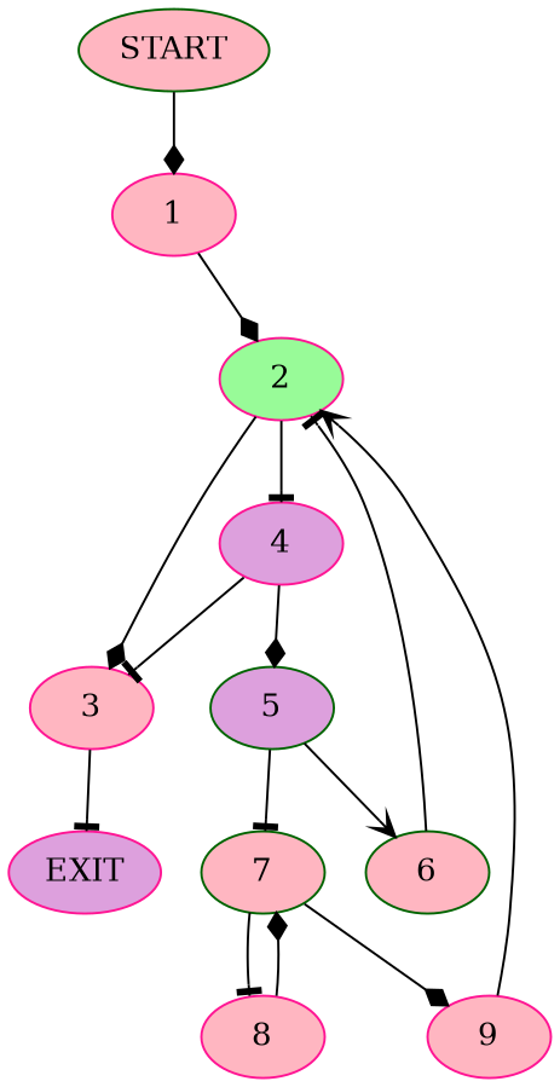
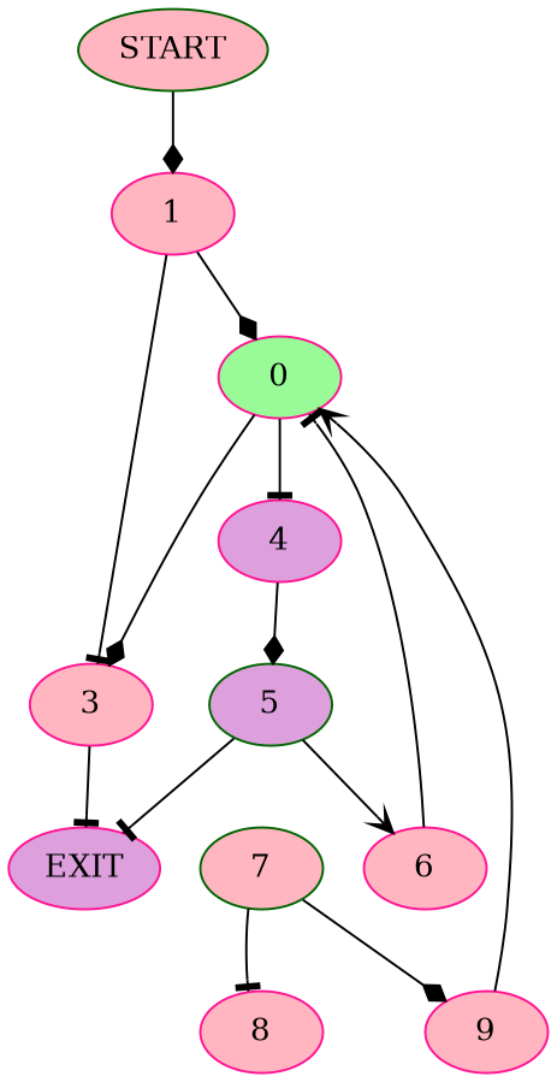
  digraph {
    node [color=deeppink fillcolor=lightpink style=filled]
    edge [arrowhead=diamond]
    n1 [color=darkgreen label=START]
    1
-   2 [fillcolor=palegreen]
+   2 [fillcolor=palegreen label=0]
    3
    4 [fillcolor=plum]
    n6 [fillcolor=plum label=EXIT]
    5 [color=darkgreen fillcolor=plum]
-   6 [color=darkgreen]
+   6
    7 [color=darkgreen]
    8
    9
    n1 -> 1
    1 -> 2
    2 -> 3
    2 -> 4 [arrowhead=tee]
    3 -> n6 [arrowhead=tee]
-   4 -> 3 [arrowhead=tee]
+   1 -> 3 [arrowhead=tee]
    4 -> 5
    5 -> 6 [arrowhead=vee]
-   5 -> 7 [arrowhead=tee]
+   5 -> n6 [arrowhead=tee]
    6 -> 2 [arrowhead=tee]
    7 -> 8 [arrowhead=tee]
    7 -> 9
-   8 -> 7
    9 -> 2 [arrowhead=vee]
  }
